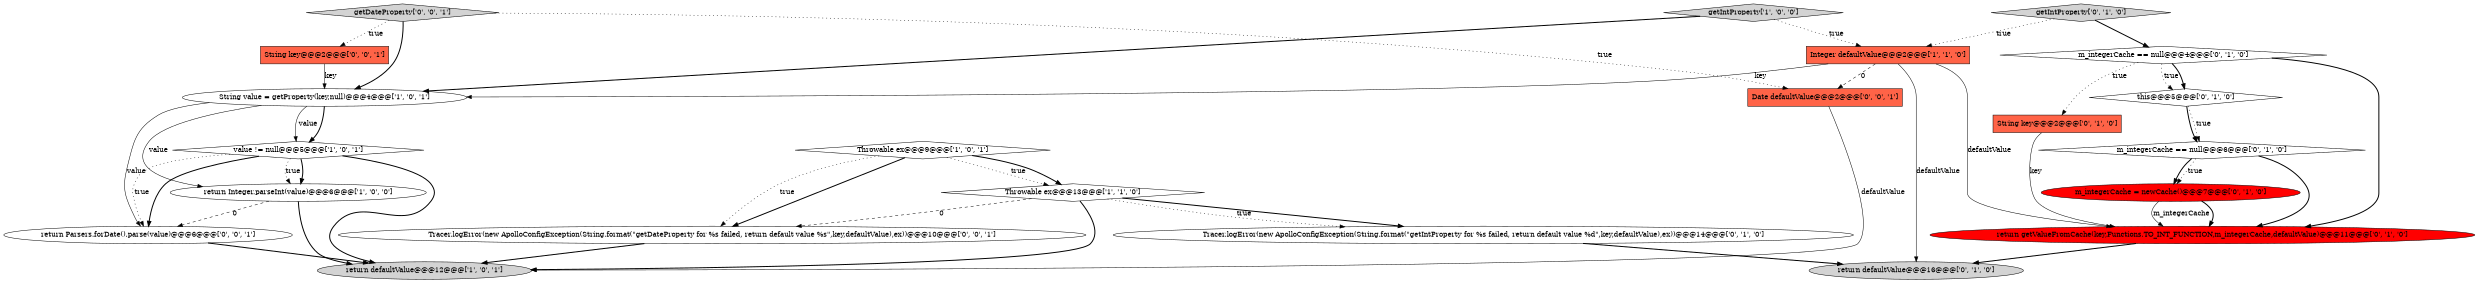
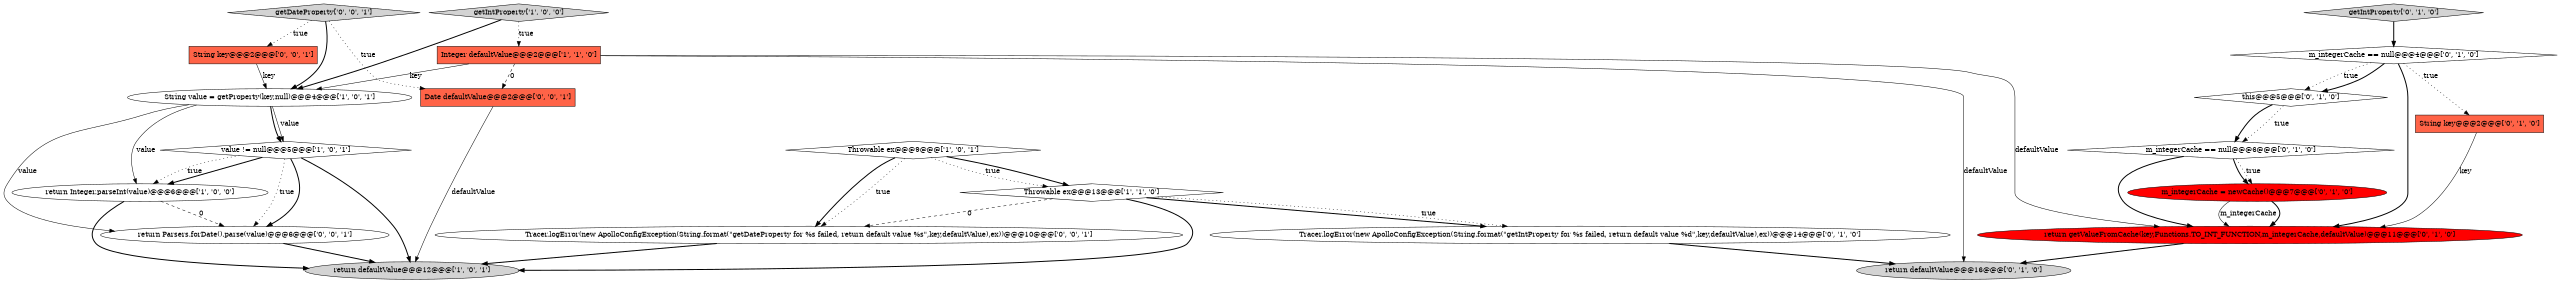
  digraph {
    node [fillcolor=white shape=diamond style=filled]
    edge [style=bold]
    n1 [label="m_integerCache == null@@@6@@@['0', '1', '0']"]
    n2 [fillcolor=red label="return getValueFromCache(key,Functions.TO_INT_FUNCTION,m_integerCache,defaultValue)@@@11@@@['0', '1', '0']" shape=ellipse]
    n3 [fillcolor=red label="m_integerCache = newCache()@@@7@@@['0', '1', '0']" shape=ellipse]
    n4 [fillcolor=lightgray label="return defaultValue@@@16@@@['0', '1', '0']" shape=ellipse]
    n5 [label="value != null@@@5@@@['1', '0', '1']"]
    n6 [fillcolor=lightgray label="return defaultValue@@@12@@@['1', '0', '1']" shape=ellipse]
    n7 [label="return Parsers.forDate().parse(value)@@@6@@@['0', '0', '1']" shape=ellipse]
    n8 [label="return Integer.parseInt(value)@@@6@@@['1', '0', '0']" shape=ellipse]
    n9 [fillcolor=tomato label="Integer defaultValue@@@2@@@['1', '1', '0']" shape=box]
    n10 [label="String value = getProperty(key,null)@@@4@@@['1', '0', '1']" shape=ellipse]
    n11 [fillcolor=tomato label="Date defaultValue@@@2@@@['0', '0', '1']" shape=box]
    n12 [label="Tracer.logError(new ApolloConfigException(String.format(\"getIntProperty for %s failed, return default value %d\",key,defaultValue),ex))@@@14@@@['0', '1', '0']" shape=ellipse]
    n13 [label="Throwable ex@@@9@@@['1', '0', '1']"]
    n14 [label="Tracer.logError(new ApolloConfigException(String.format(\"getDateProperty for %s failed, return default value %s\",key,defaultValue),ex))@@@10@@@['0', '0', '1']" shape=ellipse]
    n15 [label="Throwable ex@@@13@@@['1', '1', '0']"]
    n16 [fillcolor=tomato label="String key@@@2@@@['0', '0', '1']" shape=box]
    n17 [fillcolor=lightgray label="getIntProperty['0', '1', '0']"]
    n18 [label="m_integerCache == null@@@4@@@['0', '1', '0']"]
    n19 [fillcolor=tomato label="String key@@@2@@@['0', '1', '0']" shape=box]
    n20 [label="this@@@5@@@['0', '1', '0']"]
    n21 [fillcolor=lightgray label="getDateProperty['0', '0', '1']"]
    n22 [fillcolor=lightgray label="getIntProperty['1', '0', '0']"]
    n1 -> n2
    n1 -> n3 [label=true style=dotted]
    n1 -> n3
    n2 -> n4
    n3 -> n2
    n3 -> n2 [label=m_integerCache style=solid]
    n5 -> n6
    n5 -> n7 [label=true style=dotted]
    n5 -> n7
    n5 -> n8
    n5 -> n8 [label=true style=dotted]
    n7 -> n6
    n8 -> n6
    n8 -> n7 [label=0 style=dashed]
    n9 -> n2 [label=defaultValue style=solid]
    n9 -> n4 [label=defaultValue style=solid]
    n9 -> n10 [label=key style=solid]
    n9 -> n11 [label=0 style=dashed]
    n10 -> n5 [label=value style=solid]
    n10 -> n5
    n10 -> n7 [label=value style=solid]
    n10 -> n8 [label=value style=solid]
    n11 -> n6 [label=defaultValue style=solid]
    n12 -> n4
    n13 -> n14
    n13 -> n14 [label=true style=dotted]
    n13 -> n15 [label=true style=dotted]
    n13 -> n15
    n14 -> n6
    n15 -> n6
    n15 -> n12
    n15 -> n12 [label=true style=dotted]
    n15 -> n14 [label=0 style=dashed]
    n16 -> n10 [label=key style=solid]
-   n17 -> n9 [label=true style=dotted]
    n17 -> n18
    n18 -> n2
    n18 -> n19 [label=true style=dotted]
    n18 -> n20 [label=true style=dotted]
    n18 -> n20
    n19 -> n2 [label=key style=solid]
    n20 -> n1
    n20 -> n1 [label=true style=dotted]
    n21 -> n10
    n21 -> n11 [label=true style=dotted]
    n21 -> n16 [label=true style=dotted]
    n22 -> n9 [label=true style=dotted]
    n22 -> n10
  }
